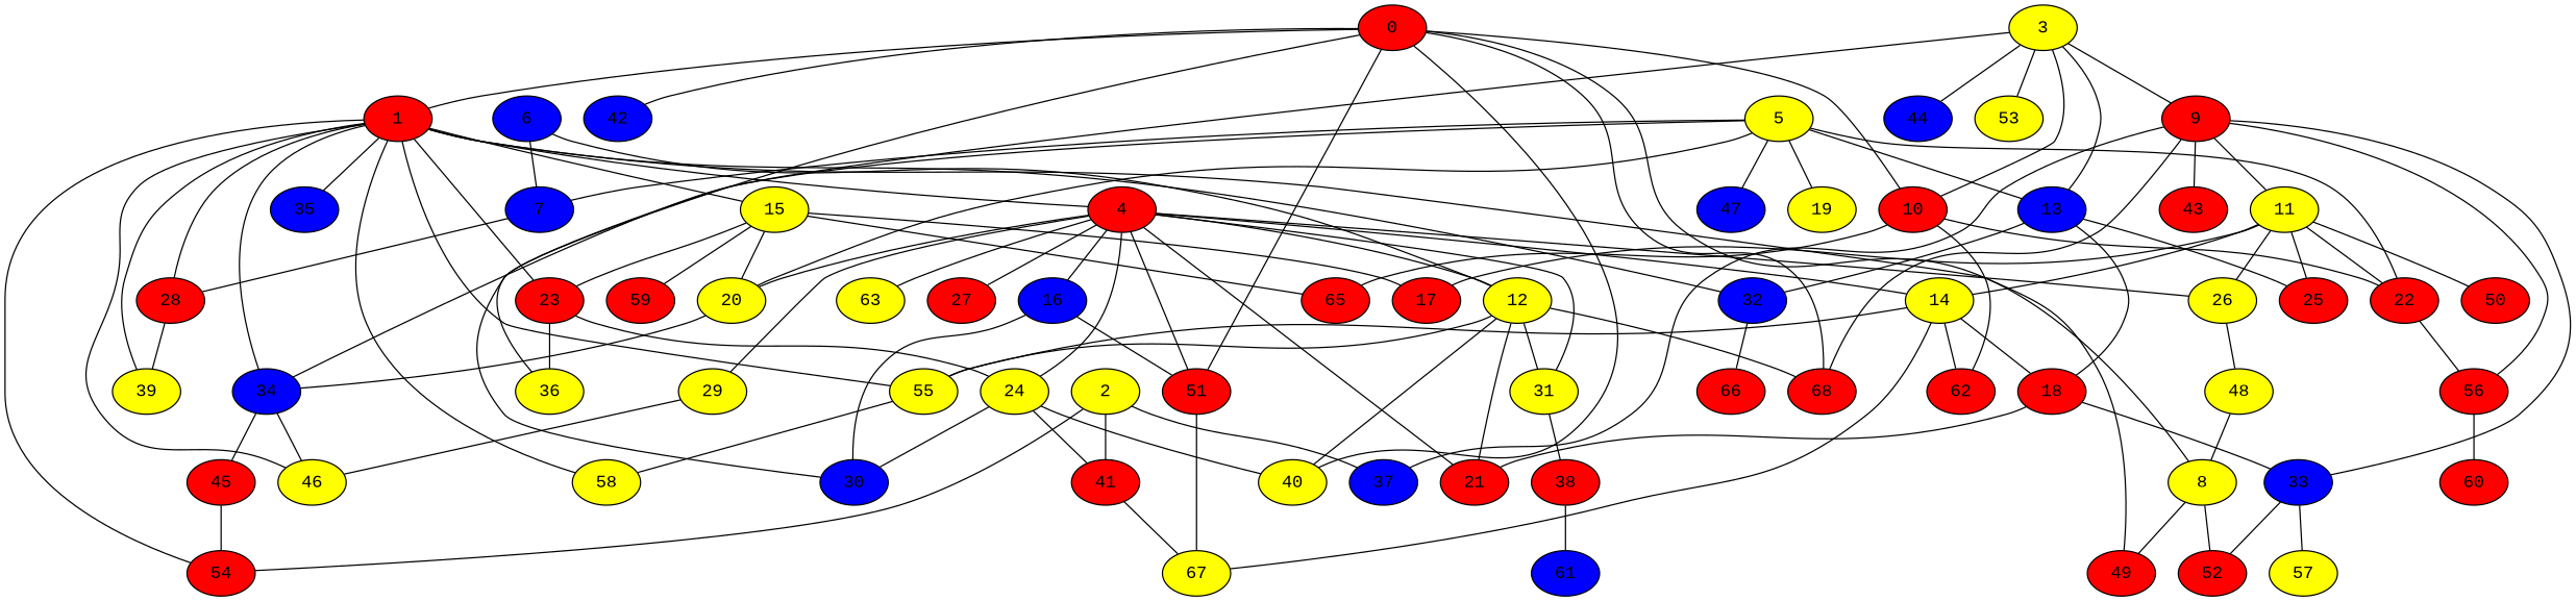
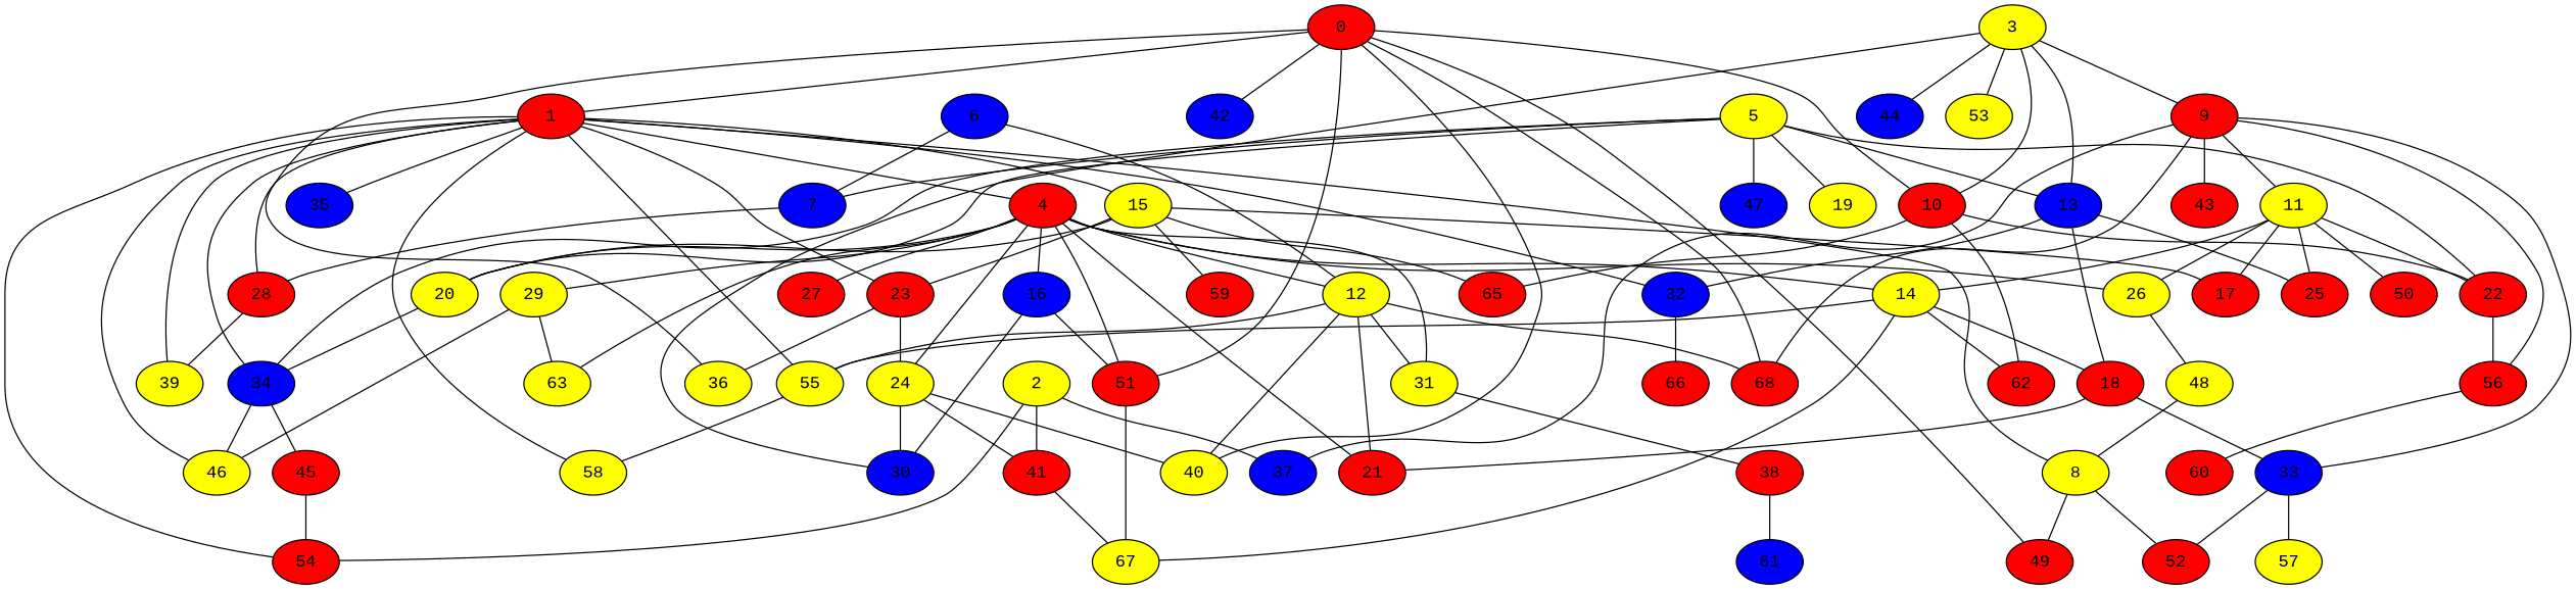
  graph {
    fontname="Liberation Mono"
    node [fillcolor=red fontname="Liberation Mono" style=filled]
    edge [fontname="Liberation Mono"]
    0
    1
    10
    36 [fillcolor=yellow]
    40 [fillcolor=yellow]
    42 [fillcolor=blue]
    49
    51
    68
    4
    8 [fillcolor=yellow]
    15 [fillcolor=yellow]
    23
    28
    32 [fillcolor=blue]
    34 [fillcolor=blue]
    35 [fillcolor=blue]
    39 [fillcolor=yellow]
    46 [fillcolor=yellow]
    54
    55 [fillcolor=yellow]
    58 [fillcolor=yellow]
    22
    62
    65
    67 [fillcolor=yellow]
    12 [fillcolor=yellow]
    14 [fillcolor=yellow]
    16 [fillcolor=blue]
    20 [fillcolor=yellow]
    21
    24 [fillcolor=yellow]
    26 [fillcolor=yellow]
    27
    29 [fillcolor=yellow]
    31 [fillcolor=yellow]
    63 [fillcolor=yellow]
    52
    17
    59
    66
    45
    2 [fillcolor=yellow]
    37 [fillcolor=blue]
    41
    3 [fillcolor=yellow]
    9
    13 [fillcolor=blue]
    30 [fillcolor=blue]
    44 [fillcolor=blue]
    53 [fillcolor=yellow]
    11 [fillcolor=yellow]
    33 [fillcolor=blue]
    43
    56
    25
    18
    48 [fillcolor=yellow]
    38
    5 [fillcolor=yellow]
    7 [fillcolor=blue]
    19 [fillcolor=yellow]
    47 [fillcolor=blue]
    6 [fillcolor=blue]
    50
    57 [fillcolor=yellow]
    60
    61 [fillcolor=blue]
    0 -- 1
    0 -- 10
    0 -- 36
    0 -- 40
    0 -- 42
    0 -- 49
    0 -- 51
    0 -- 68
    1 -- 4
    1 -- 8
    1 -- 15
    1 -- 23
    1 -- 28
    1 -- 32
    1 -- 34
    1 -- 35
    1 -- 39
    1 -- 46
    1 -- 54
    1 -- 55
    1 -- 58
    10 -- 22
    10 -- 62
    10 -- 65
    51 -- 67
    4 -- 51
    4 -- 12
    4 -- 14
    4 -- 16
    4 -- 20
    4 -- 21
    4 -- 24
    4 -- 26
    4 -- 27
    4 -- 29
    4 -- 31
    4 -- 63
    8 -- 49
    8 -- 52
    15 -- 23
    15 -- 65
    15 -- 20
    15 -- 17
    15 -- 59
    23 -- 36
    23 -- 24
    28 -- 39
    32 -- 66
    34 -- 46
    34 -- 45
    55 -- 58
    22 -- 56
    12 -- 40
    12 -- 68
    12 -- 55
    12 -- 21
    12 -- 31
    14 -- 55
    14 -- 62
    14 -- 67
    14 -- 18
    16 -- 51
    16 -- 30
    20 -- 34
    24 -- 40
    24 -- 41
    24 -- 30
    26 -- 48
    29 -- 46
+   29 -- 63
    31 -- 38
    45 -- 54
    2 -- 54
    2 -- 37
    2 -- 41
    41 -- 67
    3 -- 10
    3 -- 9
    3 -- 13
    3 -- 30
    3 -- 44
    3 -- 53
    9 -- 68
    9 -- 37
    9 -- 11
    9 -- 33
    9 -- 43
    9 -- 56
    13 -- 32
    13 -- 25
    13 -- 18
    11 -- 22
    11 -- 14
    11 -- 26
    11 -- 17
    11 -- 25
    11 -- 50
    33 -- 52
    33 -- 57
    56 -- 60
    18 -- 21
    18 -- 33
    48 -- 8
    38 -- 61
    5 -- 34
    5 -- 22
    5 -- 20
    5 -- 13
    5 -- 7
    5 -- 19
    5 -- 47
    7 -- 28
    6 -- 12
    6 -- 7
  }
